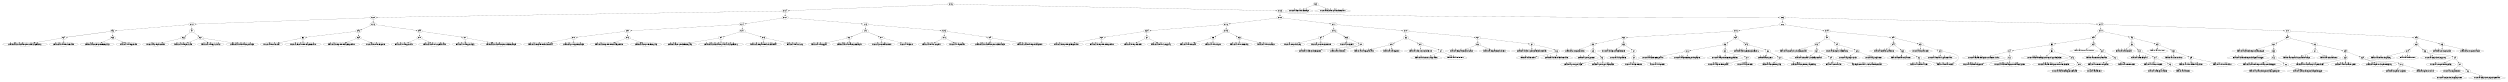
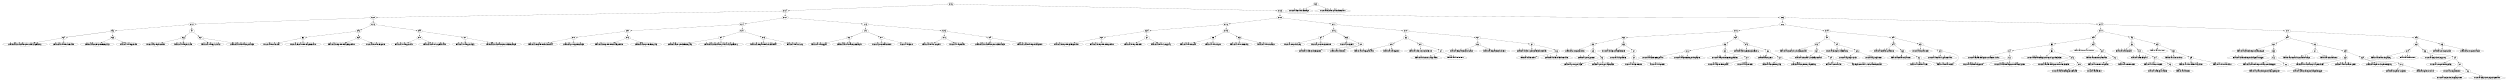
  digraph {
    C126
    C124
    C125
    C120
    C121
    C122
    C123
    C112
    C113
    C114
    C115
    C116
    C117
    C118
    C119
    n16 [label=C304]
    C105
    C106
    C107
    C108
    C109
    C110
    C111
    C88
    C89
    C90
    C91
    C92
    C93
    C94
    C95
    C53
    C54
    C56
    C57
    C60
    C61
    C62
    C63
    "behavioral.chain_of_responsibility.Logger"
    C55
    C1
    C59
    C19
    C58
    "creational.prototype.Circle"
    "creational.prototype.Triangle"
    "behavioral.iterator.DiscJockey"
    "behavioral.iterator.Test"
    "structural.composite.SongGroup"
    C41
    "structural.composite.DiscJockey"
    C11
    "structural.composite.Test"
    C6
    "structural.composite.SongComponent"
    "structural.composite.SongListGenerator"
    "behavioral.chain_of_responsibility.ErrorLogger"
    C48
    "behavioral.command.CommandManager"
    "behavioral.command.Test"
    C30
    C39
    "creational.abstract_factory.ShapeProducer"
    "creational.abstract_factory.Test"
    "creational.singleton.SingletonRegistry"
    C16
    "creational.singleton.Singleton"
    n69 [label="creational.singleton.Modulo"]
    "behavioral.chain_of_responsibility.ConsoleLogger"
    C26
    "behavioral.chain_of_responsibility.LogRequest"
    "behavioral.chain_of_responsibility.FileLogger"
    C44
    C52
    "behavioral.memento.Memento"
    C24
    "behavioral.state.NoCard"
    C40
    "behavioral.visitor.Test"
    C50
    "behavioral.state.HasCard"
    C14
    "behavioral.visitor.Product"
    C29
    "behavioral.visitor.TaxHolidayVisitor"
    "behavioral.visitor.TaxVisitor"
    "behavioral.state.CorrectPin"
    C3
    "behavioral.state.ATMMachine"
    "behavioral.state.Test"
    "structural.facade.BankAccountWelcomeWindow"
    C12
    "structural.facade.BankAccountSecurityCodeChecker"
    C43
    "behavioral.memento.CareTaker"
    C2
    "behavioral.memento.Originator"
    "behavioral.memento.Test"
    "structural.facade.BankAccount"
    "structural.facade.BankAccountBalanceSystem"
    "structural.facade.BankAccountNumberChecker"
    C22
    "structural.facade.BankAccountFacade"
    "structural.facade.Test"
    C32
    C33
    C38
    C45
    C46
    C47
    C49
    C51
    "behavioral.command.SwitchOnCommand"
    C34
    "structural.flyweight.ShapeFactory"
    C23
    "behavioral.mediator.ChatRoom"
    C35
    "structural.decorator.Test"
    C42
    "behavioral.mediator.ChatUser"
    C8
    "structural.decorator.SugarDecorator"
    "behavioral.mediator.Test"
    C25
    "structural.decorator.Beverage"
    "structural.decorator.CaramelDecorator"
    n129 [label="behavioral.creational.User"]
    "behavioral.command.SwitchOffCommand"
    C9
    "structural.flyweight.Circle"
    "structural.flyweight.Test"
    "behavioral.command.TV"
    n135 [label="flyweight.command.SwitchChannelCommand"]
    "creational.prototype.Position"
    C15
    "structural.bridge.AdvancedRemote"
    C7
    C18
    C37
    "creational.factory.EnemyShipFactory"
    C36
    "structural.adapter.EnemyRobot"
    "structural.adapter.EnemyRobotAdapter"
    "structural.adapter.TestEnemyAttackers"
    C17
    "creational.factory.Test"
    C21
    "creational.factory.EnemyShip"
    "creational.factory.EnemyShipTesting"
    "structural.adapter.EnemyTank"
    "structural.adapter.Test"
    "creational.prototype.Test"
    C5
    "structural.bridge.Device"
    C0
    "structural.bridge.Remote"
    "structural.bridge.Test"
    "creational.prototype.Shape"
    "creational.prototype.ShapeCache"
    C80
    C81
    C82
    C83
    C84
    C85
    C86
    C87
    "structural.composite.Song"
    "structural.proxy.ProxyInternet"
    "structural.proxy.Test"
    C10
    C20
    C27
    C28
    C31
    "behavioral.strategy.Calculator"
    "behavioral.strategy.Test"
    "behavioral.observer.StockObserver"
    C4
    "behavioral.template_method.Game"
    "behavioral.template_method.Test"
    "creational.builder.SophisticatedRobotBuilder"
    C13
    "creational.builder.Robot"
    "creational.builder.OldRobotBuilder"
    "behavioral.observer.StockGrabber"
    "behavioral.observer.Test"
    "creational.builder.RobotEngineer"
    "creational.builder.Test"
    "behavioral.interpreter.AndExpression"
    "behavioral.interpreter.OrExpression"
    "behavioral.interpreter.Test"
    "behavioral.iterator.SongArray"
    "behavioral.state.NoCash"
    "behavioral.visitor.Liquor"
    "behavioral.visitor.Necessity"
    "behavioral.visitor.Tobacco"
    C96
    C97
    C98
    C99
    C100
    C101
    C102
    C103
    C72
    C73
    C74
    C75
    C76
    C77
    C78
    C79
    "behavioral.strategy.Add"
    "creational.abstract_factory.Rectangle"
    "structural.proxy.RealInternet"
    "structural.bridge.TV"
    "behavioral.iterator.SongList"
    "structural.bridge.Radio"
    "creational.abstract_factory.RoundedTriangle"
    "behavioral.chain_of_responsibility.Test"
    "behavioral.template_method.Football"
    "creational.prototype.Rectangle"
    "behavioral.interpreter.TerminalExpression"
    "creational.factory.UFOEnemyShip"
    "creational.factory.RocketEnemyShip"
    "creational.abstract_factory.StandardShapeFactory"
    "behavioral.template_method.Basketball"
    "behavioral.iterator.Song"
    C64
    C65
    C66
    C67
    C68
    C69
    C70
    C71
    "structural.decorator.Tea"
    "structural.decorator.BeverageDecorator"
    "behavioral.interpreter.BinaryExpression"
    "structural.decorator.Espresso"
    "behavioral.strategy.Modulo"
    "behavioral.iterator.SongHashtable"
    "behavioral.strategy.Multiply"
    "creational.abstract_factory.RoundedRectangle"
    "creational.abstract_factory.RoundedShapeFactory"
    "creational.builder.RobotBuilder"
    "creational.factory.BigUFOEnemyShip"
    "behavioral.strategy.Divide"
    "structural.flyweight.Position"
    "behavioral.state.ATMState"
    "behavioral.strategy.Subtract"
    "creational.abstract_factory.Triangle"
    C126 -> C124
    C126 -> C125
    C124 -> C120
    C124 -> C121
    C125 -> C122
    C125 -> C123
    C120 -> C112
    C120 -> C113
    C121 -> C114
    C121 -> C115
    C122 -> C116
    C122 -> C117
    C123 -> C118
    C123 -> C119
    C112 -> C96
    C112 -> C97
    C113 -> C98
    C113 -> C99
    C114 -> C100
    C114 -> C101
    C115 -> C102
    C115 -> C103
    C116 -> n16
    C116 -> C105
    C117 -> C106
    C117 -> C107
    C118 -> C108
    C118 -> C109
    C119 -> C110
    C119 -> C111
    n16 -> C80
    n16 -> C81
    C105 -> C82
    C105 -> C83
    C106 -> C84
    C106 -> C85
    C107 -> C86
    C107 -> C87
    C108 -> C88
    C108 -> C89
    C109 -> C90
    C109 -> C91
    C110 -> C92
    C110 -> C93
    C111 -> C94
    C111 -> C95
    C88 -> C32
    C88 -> C33
    C89 -> C38
    C89 -> C45
    C90 -> C46
    C90 -> C47
    C91 -> C49
    C91 -> C51
    C92 -> C53
    C92 -> C54
    C93 -> C56
    C93 -> C57
    C94 -> C60
    C94 -> C61
    C95 -> C62
    C95 -> C63
    C53 -> C44
    C53 -> C52
    C54 -> "behavioral.memento.Memento"
    C54 -> C24
    C56 -> "behavioral.state.NoCard"
    C56 -> C40
    C57 -> "behavioral.visitor.Test"
    C57 -> C50
    C60 -> "behavioral.chain_of_responsibility.Logger"
    C60 -> C55
    C61 -> C1
    C61 -> C59
    C62 -> C19
    C62 -> C58
    C63 -> "creational.prototype.Circle"
    C63 -> "creational.prototype.Triangle"
    C55 -> "behavioral.chain_of_responsibility.ErrorLogger"
    C55 -> C48
    C1 -> "behavioral.command.CommandManager"
    C1 -> "behavioral.command.Test"
    C59 -> C30
    C59 -> C39
    C19 -> "behavioral.iterator.DiscJockey"
    C19 -> "behavioral.iterator.Test"
    C58 -> "structural.composite.SongGroup"
    C58 -> C41
    C41 -> "structural.composite.DiscJockey"
    C41 -> C11
    C11 -> "structural.composite.Test"
    C11 -> C6
    C6 -> "structural.composite.SongComponent"
    C6 -> "structural.composite.SongListGenerator"
    C48 -> "behavioral.chain_of_responsibility.ConsoleLogger"
    C48 -> C26
    C30 -> "creational.abstract_factory.ShapeProducer"
    C30 -> "creational.abstract_factory.Test"
    C39 -> "creational.singleton.SingletonRegistry"
    C39 -> C16
    C16 -> "creational.singleton.Singleton"
    C16 -> n69
    C26 -> "behavioral.chain_of_responsibility.LogRequest"
    C26 -> "behavioral.chain_of_responsibility.FileLogger"
    C44 -> "structural.facade.BankAccountWelcomeWindow"
    C44 -> C12
    C52 -> "structural.facade.BankAccountSecurityCodeChecker"
    C52 -> C43
    C24 -> "behavioral.memento.CareTaker"
    C24 -> C2
    C40 -> "behavioral.state.HasCard"
    C40 -> C14
    C50 -> "behavioral.visitor.Product"
    C50 -> C29
    C14 -> "behavioral.state.CorrectPin"
    C14 -> C3
    C29 -> "behavioral.visitor.TaxHolidayVisitor"
    C29 -> "behavioral.visitor.TaxVisitor"
    C3 -> "behavioral.state.ATMMachine"
    C3 -> "behavioral.state.Test"
    C12 -> "structural.facade.BankAccount"
    C12 -> "structural.facade.BankAccountBalanceSystem"
    C43 -> "structural.facade.BankAccountNumberChecker"
    C43 -> C22
    C2 -> "behavioral.memento.Originator"
    C2 -> "behavioral.memento.Test"
    C22 -> "structural.facade.BankAccountFacade"
    C22 -> "structural.facade.Test"
    C32 -> "creational.prototype.Position"
    C32 -> C15
    C33 -> "structural.bridge.AdvancedRemote"
    C33 -> C7
    C38 -> C18
    C38 -> C37
    C45 -> "creational.factory.EnemyShipFactory"
    C45 -> C36
    C46 -> "behavioral.command.SwitchOnCommand"
    C46 -> C34
    C47 -> "structural.flyweight.ShapeFactory"
    C47 -> C23
    C49 -> "behavioral.mediator.ChatRoom"
    C49 -> C35
    C51 -> "structural.decorator.Test"
    C51 -> C42
    C34 -> "behavioral.command.SwitchOffCommand"
    C34 -> C9
    C23 -> "structural.flyweight.Circle"
    C23 -> "structural.flyweight.Test"
    C35 -> "behavioral.mediator.ChatUser"
    C35 -> C8
    C42 -> "structural.decorator.SugarDecorator"
    C42 -> "behavioral.mediator.Test"
    C8 -> "behavioral.mediator.Test"
    C8 -> n129
    C25 -> "structural.decorator.Beverage"
    C25 -> "structural.decorator.CaramelDecorator"
    C9 -> "behavioral.command.TV"
    C9 -> n135
    C15 -> "creational.prototype.Test"
    C15 -> C5
    C7 -> "structural.bridge.Device"
    C7 -> C0
    C18 -> "structural.adapter.EnemyRobot"
    C18 -> "structural.adapter.EnemyRobotAdapter"
    C37 -> "structural.adapter.TestEnemyAttackers"
    C37 -> C17
    C36 -> "creational.factory.Test"
    C36 -> C21
    C17 -> "structural.adapter.EnemyTank"
    C17 -> "structural.adapter.Test"
    C21 -> "creational.factory.EnemyShip"
    C21 -> "creational.factory.EnemyShipTesting"
    C5 -> "creational.prototype.Shape"
    C5 -> "creational.prototype.ShapeCache"
    C0 -> "structural.bridge.Remote"
    C0 -> "structural.bridge.Test"
    C80 -> "behavioral.interpreter.AndExpression"
    C80 -> "behavioral.interpreter.OrExpression"
    C81 -> "behavioral.interpreter.Test"
    C81 -> "behavioral.iterator.SongArray"
    C82 -> "behavioral.state.NoCash"
    C82 -> "behavioral.visitor.Liquor"
    C83 -> "behavioral.visitor.Necessity"
    C83 -> "behavioral.visitor.Tobacco"
    C84 -> "structural.composite.Song"
    C84 -> "structural.proxy.ProxyInternet"
    C85 -> "structural.proxy.Test"
    C85 -> C10
    C86 -> C20
    C86 -> C27
    C87 -> C28
    C87 -> C31
    C10 -> "creational.builder.RobotEngineer"
    C10 -> "creational.builder.Test"
    C20 -> "behavioral.strategy.Calculator"
    C20 -> "behavioral.strategy.Test"
    C27 -> "behavioral.observer.StockObserver"
    C27 -> C4
    C28 -> "behavioral.template_method.Game"
    C28 -> "behavioral.template_method.Test"
    C31 -> "creational.builder.SophisticatedRobotBuilder"
    C31 -> C13
    C4 -> "behavioral.observer.StockGrabber"
    C4 -> "behavioral.observer.Test"
    C13 -> "creational.builder.Robot"
    C13 -> "creational.builder.OldRobotBuilder"
    C96 -> C64
    C96 -> C65
    C97 -> C66
    C97 -> C67
    C98 -> C68
    C98 -> C69
    C99 -> C70
    C99 -> C71
    C100 -> C72
    C100 -> C73
    C101 -> C74
    C101 -> C75
    C102 -> C76
    C102 -> C77
    C103 -> C78
    C103 -> C79
    C72 -> "behavioral.template_method.Football"
    C72 -> "creational.prototype.Rectangle"
    C73 -> "behavioral.interpreter.TerminalExpression"
    C73 -> "creational.factory.UFOEnemyShip"
    C74 -> "creational.factory.RocketEnemyShip"
    C74 -> "creational.abstract_factory.StandardShapeFactory"
    C75 -> "behavioral.template_method.Basketball"
    C75 -> "behavioral.iterator.Song"
    C76 -> "behavioral.strategy.Add"
    C76 -> "creational.abstract_factory.Rectangle"
    C77 -> "structural.proxy.RealInternet"
    C77 -> "structural.bridge.TV"
    C78 -> "behavioral.iterator.SongList"
    C78 -> "structural.bridge.Radio"
    C79 -> "creational.abstract_factory.RoundedTriangle"
    C79 -> "behavioral.chain_of_responsibility.Test"
    C64 -> "creational.abstract_factory.RoundedShapeFactory"
    C64 -> "creational.builder.RobotBuilder"
    C65 -> "creational.factory.BigUFOEnemyShip"
    C65 -> "behavioral.strategy.Divide"
    C66 -> "structural.flyweight.Position"
-   C67 -> "behavioral.state.ATMState"
+   C66 -> "behavioral.state.ATMState"
    C67 -> "behavioral.strategy.Subtract"
    C67 -> "creational.abstract_factory.Triangle"
    C68 -> "structural.decorator.Tea"
    C68 -> "structural.decorator.BeverageDecorator"
    C69 -> "behavioral.interpreter.BinaryExpression"
    C69 -> "structural.decorator.Espresso"
    C70 -> "behavioral.strategy.Modulo"
    C70 -> "behavioral.iterator.SongHashtable"
    C71 -> "behavioral.strategy.Multiply"
    C71 -> "creational.abstract_factory.RoundedRectangle"
  }
